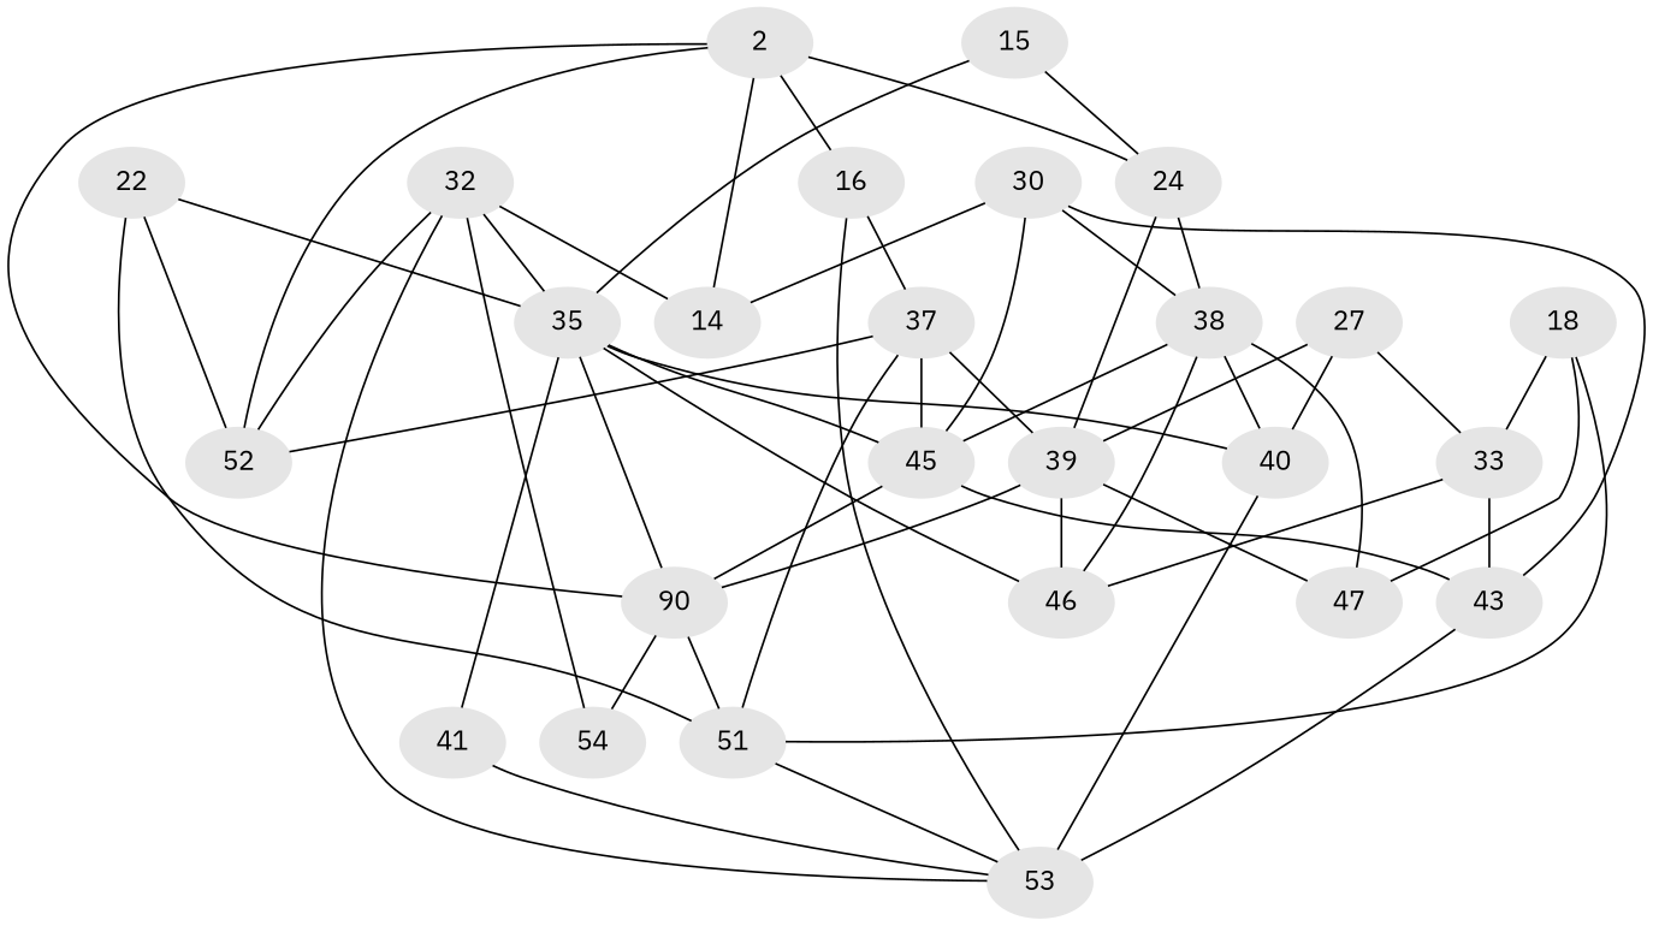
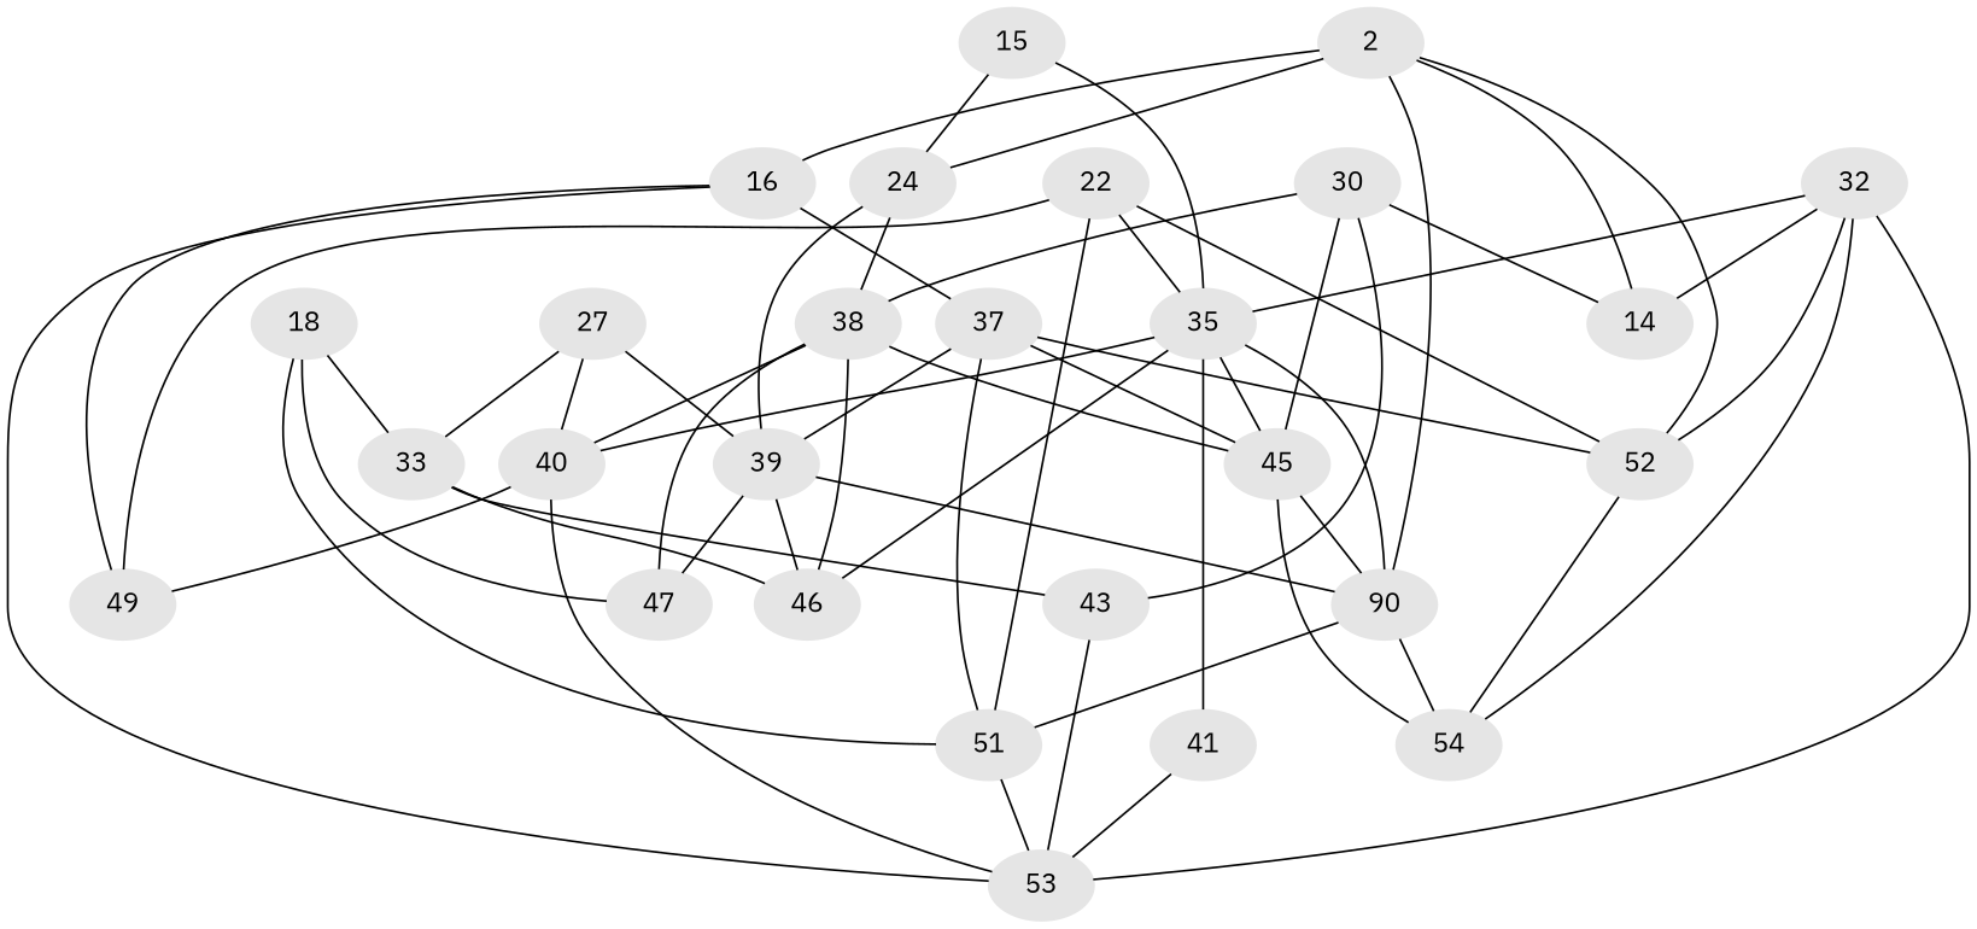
  graph {
    fontname="IBM Plex Sans"
    node [color=gray90 fontname="IBM Plex Sans" style=filled]
    edge [fontname="IBM Plex Sans"]
    16 [super="+9"]
    37 [super="+8+29+26"]
+   49
    53 [super="+48"]
    2
    24
    n7 [label=14]
    n8 [label=90 super="+7"]
    52 [super="+10"]
    38 [super="+36"]
    39 [super="+3+15"]
    51 [super="+12"]
    54 [super="+42"]
    45 [super="+21+44"]
    33 [super="+17"]
    43 [super="+14"]
    46
    18
    47
    n20 [label=15]
    35 [super="+28+31"]
    40 [super="+20"]
    41
    22
    27 [super="+13"]
    30
    32 [super="+23"]
    16 -- 37
+   16 -- 49
    16 -- 53
    37 -- 52 [weight=2]
    37 -- 39 [weight=4]
    37 -- 51
    37 -- 45 [weight=2]
    2 -- 16 [weight=2]
    2 -- 24
    2 -- n7
    2 -- n8
    2 -- 52
    24 -- 38 [weight=2]
    24 -- 39
    n8 -- 51
    n8 -- 54
+   52 -- 54 [weight=2]
    38 -- 45
    38 -- 46 [weight=2]
    38 -- 47 [weight=2]
    38 -- 40
    39 -- n8 [weight=2]
    39 -- 46
    39 -- 47
    51 -- 53
    45 -- n8
-   45 -- 43 [weight=2]
+   45 -- 54 [weight=2]
    33 -- 43 [weight=2]
    33 -- 46
    43 -- 53 [weight=2]
    18 -- 51
    18 -- 33
    18 -- 47
    n20 -- 24
    n20 -- 35
    35 -- n8 [weight=3]
    35 -- 45
    35 -- 46 [weight=3]
    35 -- 40
    35 -- 41
+   40 -- 49
    40 -- 53 [weight=2]
    41 -- 53
+   22 -- 49
    22 -- 52
    22 -- 51
    22 -- 35
    27 -- 39 [weight=2]
    27 -- 33
    27 -- 40
    30 -- n7
    30 -- 38
    30 -- 45
    30 -- 43
    32 -- 53
    32 -- n7
    32 -- 52
    32 -- 54
    32 -- 35
  }
